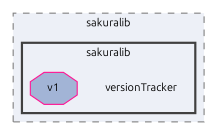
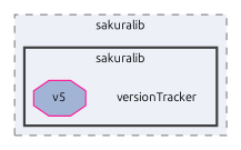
  digraph {
    compound=true
    fontname=Ubuntu
    node [fontname=Ubuntu fontsize=10 color=deeppink]
    n1 [height=0.2 label=versionTracker shape=plaintext width=0.4]
-   n2 [fillcolor="#a2b4d6" height=0.2 label=v1 shape=octagon style=filled width=0.4]
+   n2 [fillcolor="#a2b4d6" height=0.2 label=v5 shape=octagon style=filled width=0.4]
    subgraph cluster_1 {
      bgcolor="#edf0f7"
      fontsize=10
      label=sakuralib
      pencolor=grey50
      style="filled,dashed"
      subgraph cluster_2 {
        bgcolor="#edf0f7"
        fontsize=10
        pencolor=grey25
        style="filled,bold"
        n1
        n2
      }
    }
  }
